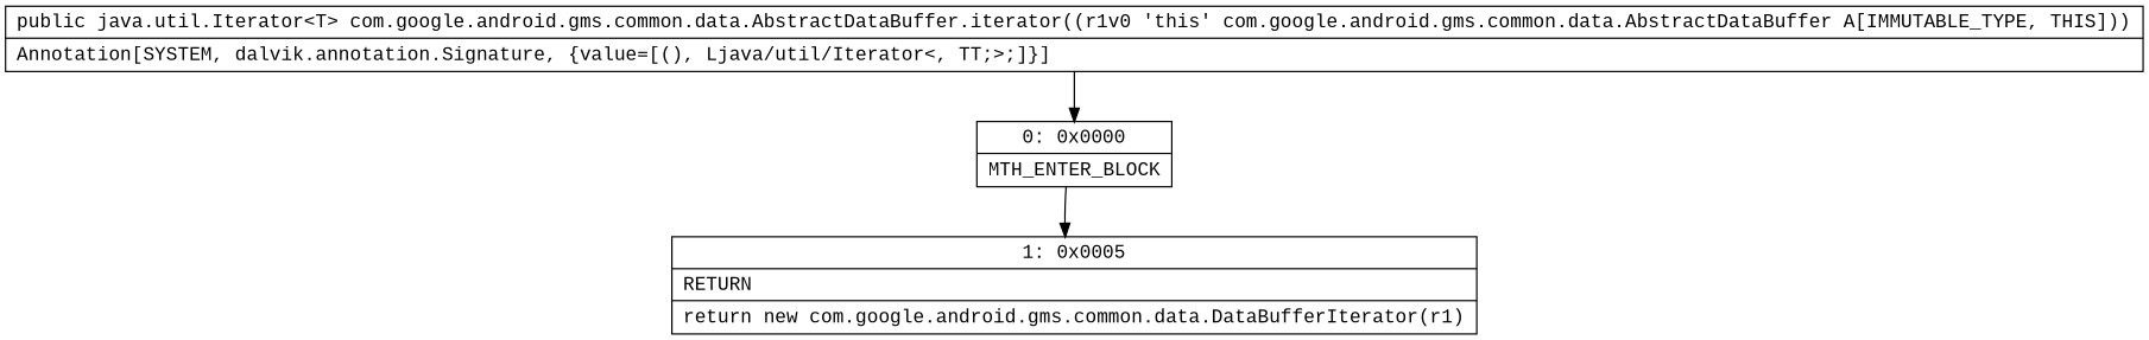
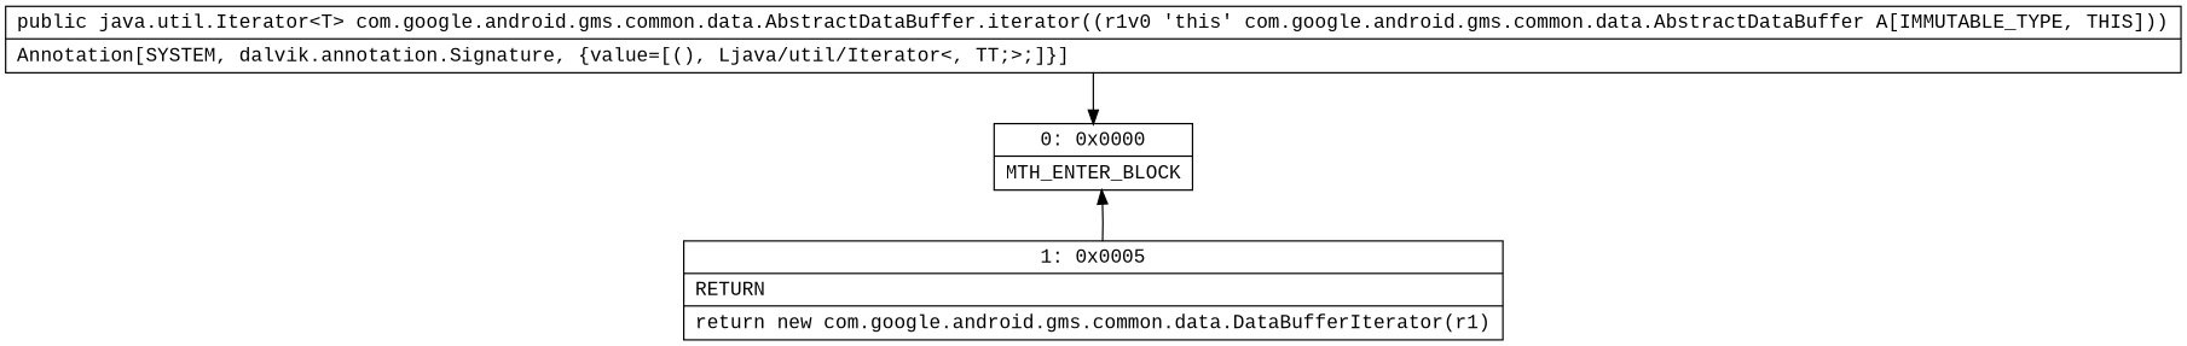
  digraph {
    fontname="Liberation Mono"
    node [shape=record fontname="Liberation Mono"]
    edge [fontname="Liberation Mono"]
    n1 [label="{0\:\ 0x0000|MTH_ENTER_BLOCK\l}"]
    n2 [label="{1\:\ 0x0005|RETURN\l|return new com.google.android.gms.common.data.DataBufferIterator(r1)\l}"]
    n3 [label="{public java.util.Iterator\<T\> com.google.android.gms.common.data.AbstractDataBuffer.iterator((r1v0 'this' com.google.android.gms.common.data.AbstractDataBuffer A[IMMUTABLE_TYPE, THIS]))  | Annotation[SYSTEM, dalvik.annotation.Signature, \{value=[(), Ljava\/util\/Iterator\<, TT;\>;]\}]\l}"]
-   n1 -> n2
+   n2 -> n1
    n3 -> n1
  }
